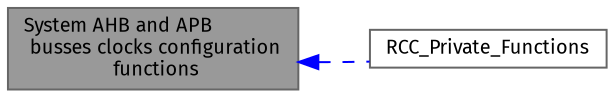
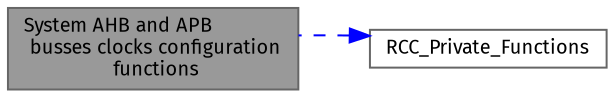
  digraph {
    rankdir=LR
    fontname="Fira Sans"
    node [fontname="Fira Sans" fontsize=10 shape=box style=filled]
    n1 [color=gray40 fillcolor=grey60 fontcolor=black height=0.2 label="System AHB and APB\l busses clocks configuration\l functions" width=0.4]
    n2 [color=grey40 fillcolor=white height=0.2 label=RCC_Private_Functions width=0.4]
-   n1 -> n2 [dir=back fontname="Fira Sans" fontsize=10 labelfontname=Helvetica labelfontsize=10 shape=plaintext style=dashed color=blue]
+   n2 -> n1 [dir=back fontname="Fira Sans" fontsize=10 labelfontname=Helvetica labelfontsize=10 shape=plaintext style=dashed color=blue]
  }
